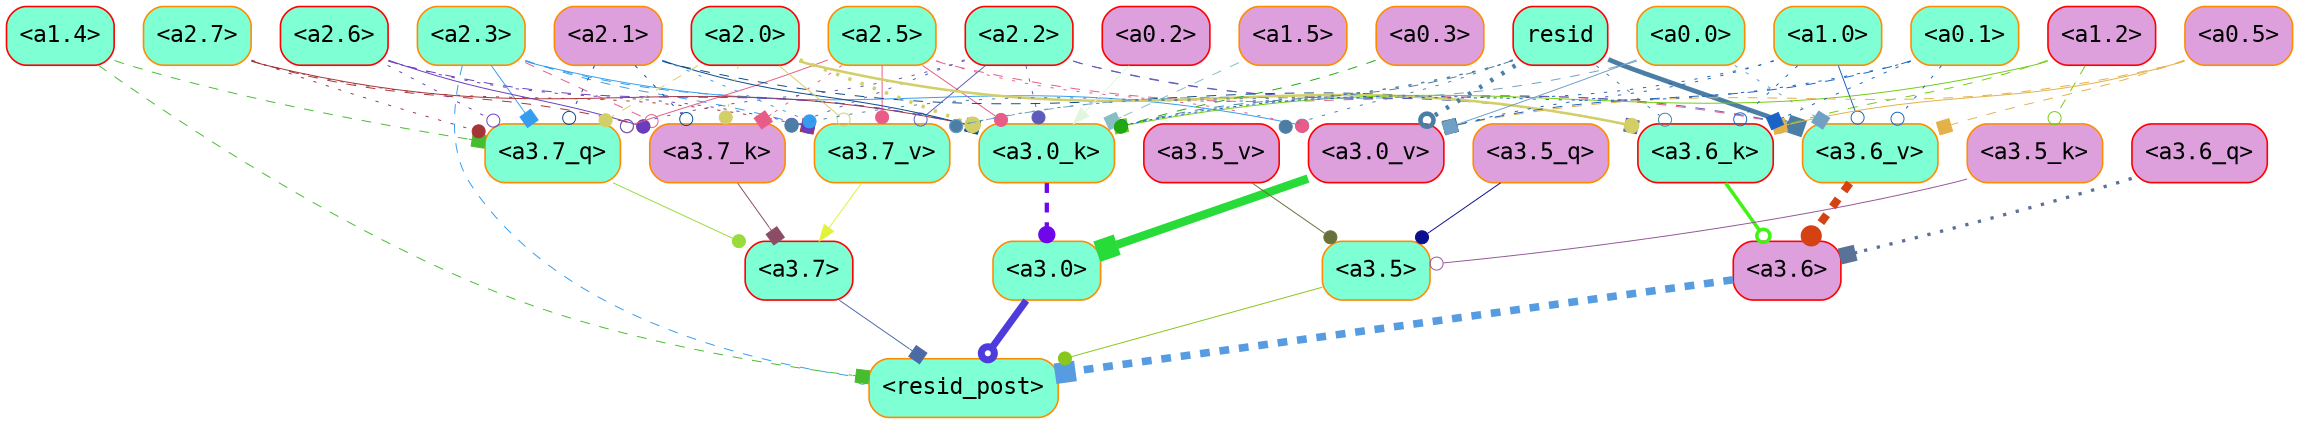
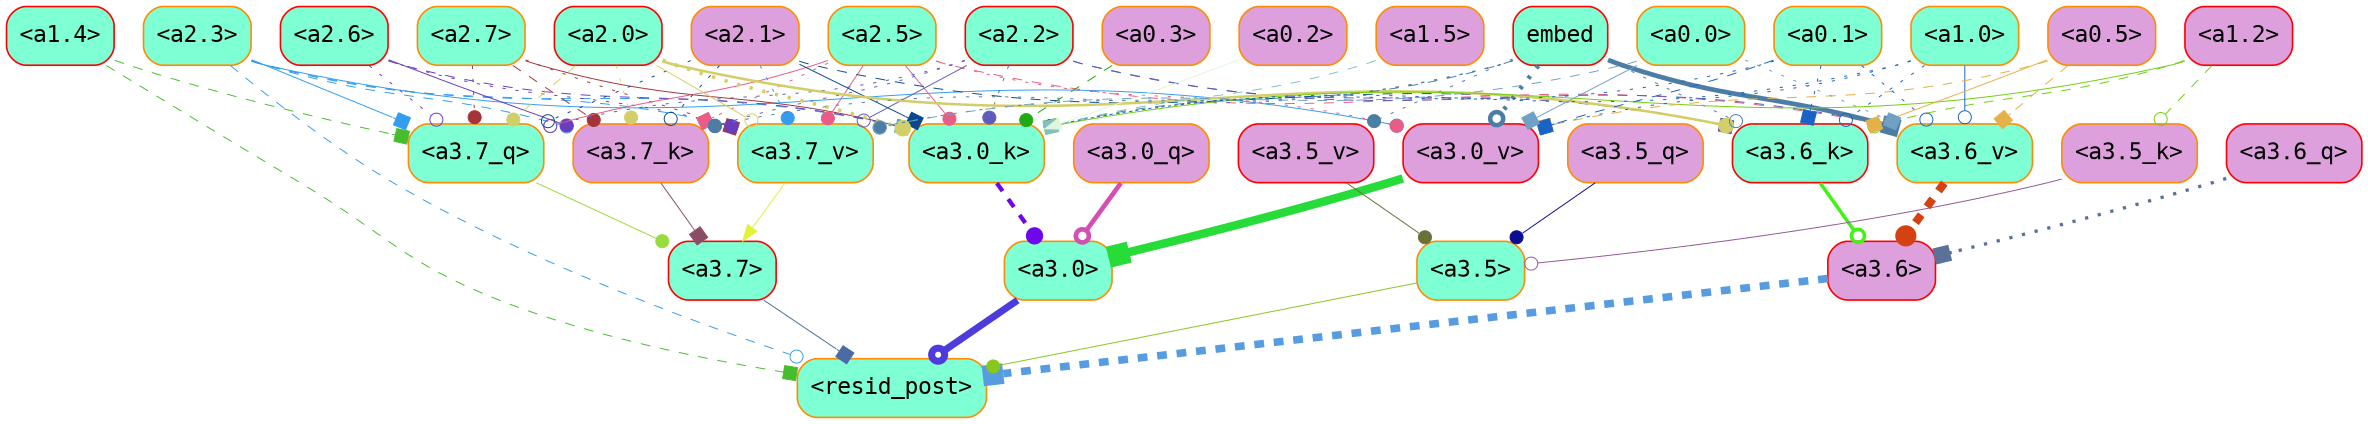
  strict digraph {
    fontname="DejaVu Sans Mono"
    splines=true
    node [color=darkorange fillcolor=aquamarine fontname="DejaVu Sans Mono" shape=box style="filled, rounded"]
    edge [arrowhead=dot color="#349df0" fontname="DejaVu Sans Mono" penwidth=0.6 style=solid]
    "<a3.7>" [color=red]
    "<resid_post>"
    "<a3.6>" [color=red fillcolor=plum]
    "<a3.5>"
    "<a3.0>"
    "<a2.3>"
    "<a3.7_q>"
    "<a3.7_k>" [fillcolor=plum]
    "<a3.0_k>"
    "<a3.7_v>"
    "<a3.0_v>" [color=red fillcolor=plum]
    "<a1.4>" [color=red]
    "<a3.6_q>" [color=red fillcolor=plum]
    "<a3.5_q>" [fillcolor=plum]
+   "<a3.0_q>" [fillcolor=plum]
    "<a3.6_k>" [color=red]
    "<a3.5_k>" [fillcolor=plum]
    "<a3.6_v>"
    "<a3.5_v>" [color=red fillcolor=plum]
    "<a2.7>"
    "<a2.6>" [color=red]
    "<a2.5>"
    "<a2.2>" [color=red]
    "<a2.1>" [fillcolor=plum]
    "<a2.0>" [color=red]
-   embed [color=red label=resid]
+   embed [color=red]
    "<a1.2>" [color=red fillcolor=plum]
    "<a1.0>"
    "<a0.5>" [fillcolor=plum]
    "<a0.1>"
    "<a1.5>" [fillcolor=plum]
    "<a0.3>" [fillcolor=plum]
-   "<a0.2>" [color=red fillcolor=plum]
+   "<a0.2>" [fillcolor=plum]
    "<a0.0>"
    "<a3.7>" -> "<resid_post>" [arrowhead=box color="#4c6aa4"]
    "<a3.6>" -> "<resid_post>" [arrowhead=box color="#579ce1" penwidth=4.648244500160217 style=dashed]
    "<a3.5>" -> "<resid_post>" [color="#88c71d"]
    "<a3.0>" -> "<resid_post>" [arrowhead=odot color="#4d3cdb" penwidth=4.3288813829422]
    "<a2.3>" -> "<resid_post>" [arrowhead=odot style=dashed]
    "<a2.3>" -> "<a3.7_q>" [arrowhead=box]
-   "<a2.3>" -> "<a3.7_k>" [arrowhead=odot color="#e85c87" style=dashed]
+   "<a2.3>" -> "<a3.7_k>" [arrowhead=odot style=dashed]
    "<a2.3>" -> "<a3.0_k>" [arrowhead=box style=dashed]
    "<a2.3>" -> "<a3.7_v>" [arrowhead=odot style=dashed]
    "<a2.3>" -> "<a3.0_v>"
    "<a3.7_q>" -> "<a3.7>" [color="#98db3c"]
    "<a3.7_k>" -> "<a3.7>" [arrowhead=box color="#8b4d65"]
    "<a3.0_k>" -> "<a3.0>" [color="#6f07eb" penwidth=2.6274144649505615 style=dashed]
    "<a3.7_v>" -> "<a3.7>" [color="#e1f237" arrowhead="" style=""]
    "<a3.0_v>" -> "<a3.0>" [arrowhead=box color="#27db38" penwidth=5.188832879066467]
    "<a1.4>" -> "<resid_post>" [arrowhead=box color="#46bd2f" style=dashed]
    "<a1.4>" -> "<a3.7_q>" [arrowhead=box color="#46bd2f" style=dashed]
    "<a3.6_q>" -> "<a3.6>" [arrowhead=box color="#5b7298" penwidth=2.03758105635643 style=dotted]
    "<a3.5_q>" -> "<a3.5>" [color="#0c0e90"]
+   "<a3.0_q>" -> "<a3.0>" [arrowhead=odot color="#d54eb1" penwidth=2.8638100624084473]
    "<a3.6_k>" -> "<a3.6>" [arrowhead=odot color="#41f313" penwidth=2.174198240041733]
    "<a3.5_k>" -> "<a3.5>" [arrowhead=odot color="#935797"]
    "<a3.6_v>" -> "<a3.6>" [color="#d44213" penwidth=5.002329230308533 style=dashed]
    "<a3.5_v>" -> "<a3.5>" [color="#6a7039"]
    "<a2.7>" -> "<a3.7_q>" [color="#a53439" style=dotted]
    "<a2.7>" -> "<a3.7_k>" [color="#a53439" style=dashed]
    "<a2.7>" -> "<a3.0_k>" [color="#a53439"]
    "<a2.7>" -> "<a3.7_v>" [arrowhead=box color="#a53439" style=dotted]
    "<a2.6>" -> "<a3.7_q>" [arrowhead=odot color="#693dbd" style=dotted]
    "<a2.6>" -> "<a3.7_k>" [color="#693dbd"]
    "<a2.6>" -> "<a3.0_k>" [arrowhead=odot color="#693dbd" style=dashed]
    "<a2.6>" -> "<a3.7_v>" [color="#693dbd" style=dotted]
    "<a2.5>" -> "<a3.7_q>" [arrowhead=odot color="#e85c87"]
    "<a2.5>" -> "<a3.7_k>" [arrowhead=box color="#e85c87" style=dotted]
    "<a2.5>" -> "<a3.0_k>" [color="#e85c87"]
    "<a2.5>" -> "<a3.7_v>" [color="#e85c87"]
    "<a2.5>" -> "<a3.0_v>" [color="#e85c87" style=dotted]
    "<a2.5>" -> "<a3.6_v>" [arrowhead=box color="#e85c87" style=dashed]
    "<a2.2>" -> "<a3.7_q>" [arrowhead=odot color="#5e5cba" style=dotted]
    "<a2.2>" -> "<a3.7_k>" [color="#5e5cba" style=dotted]
    "<a2.2>" -> "<a3.0_k>" [color="#5e5cba" style=dotted]
    "<a2.2>" -> "<a3.7_v>" [arrowhead=odot color="#5e5cba"]
    "<a2.2>" -> "<a3.6_k>" [arrowhead=box color="#5e5cba" style=dashed]
    "<a2.2>" -> "<a3.6_v>" [arrowhead=odot color="#5e5cba" style=dashed]
    "<a2.1>" -> "<a3.7_q>" [arrowhead=odot color="#09498b" style=dotted]
    "<a2.1>" -> "<a3.7_k>" [arrowhead=odot color="#09498b" style=dotted]
    "<a2.1>" -> "<a3.0_k>" [arrowhead=box color="#09498b"]
    "<a2.1>" -> "<a3.7_v>" [style=dotted]
    "<a2.1>" -> "<a3.6_k>" [arrowhead=odot color="#09498b" style=dashed]
    "<a2.0>" -> "<a3.7_q>" [color="#d3cf68" style=dashed]
    "<a2.0>" -> "<a3.7_k>" [color="#d3cf68" style=dotted]
    "<a2.0>" -> "<a3.0_k>" [color="#d3cf68" penwidth=2.205150544643402 style=dotted]
    "<a2.0>" -> "<a3.7_v>" [arrowhead=odot color="#d3cf68"]
    "<a2.0>" -> "<a3.6_k>" [color="#d3cf68" penwidth=1.5717863738536835]
    embed -> "<a3.7_k>" [color="#4c7ea5" style=dotted]
    embed -> "<a3.0_k>" [color="#4c7ea5" style=dashed]
    embed -> "<a3.7_v>" [color="#4c7ea5" style=dotted]
    embed -> "<a3.0_v>" [arrowhead=odot color="#4c7ea5" penwidth=2.812090039253235 style=dotted]
    embed -> "<a3.6_k>" [arrowhead=odot color="#4c7ea5" style=dotted]
    embed -> "<a3.6_v>" [arrowhead=box color="#4c7ea5" penwidth=2.882729172706604]
    embed -> "<a3.5_v>" [color="#4c7ea5" style=dotted]
    "<a1.2>" -> "<a3.0_k>" [arrowhead=box color="#70ce0f"]
    "<a1.2>" -> "<a3.6_k>" [arrowhead=odot color="#70ce0f" style=dashed]
    "<a1.2>" -> "<a3.5_k>" [arrowhead=odot color="#70ce0f" style=dashed]
    "<a1.0>" -> "<a3.0_k>" [arrowhead=odot color="#1a64bd" style=dotted]
    "<a1.0>" -> "<a3.0_v>" [arrowhead=box color="#1a64bd" style=dotted]
    "<a1.0>" -> "<a3.6_k>" [arrowhead=odot color="#1a64bd" style=dotted]
    "<a1.0>" -> "<a3.6_v>" [arrowhead=odot color="#1a64bd"]
    "<a0.5>" -> "<a3.0_v>" [arrowhead=box color="#e4b149" penwidth=0.6281400918960571 style=dashed]
    "<a0.5>" -> "<a3.6_k>" [arrowhead=box color="#e4b149"]
    "<a0.5>" -> "<a3.6_v>" [arrowhead=box color="#e4b149" style=dashed]
    "<a0.1>" -> "<a3.0_k>" [color="#1a62c5" style=dotted]
    "<a0.1>" -> "<a3.0_v>" [arrowhead=box color="#1a62c5" style=dashed]
    "<a0.1>" -> "<a3.6_k>" [arrowhead=box color="#1a62c5" style=dotted]
    "<a0.1>" -> "<a3.6_v>" [arrowhead=odot color="#1a62c5" style=dotted]
    "<a1.5>" -> "<a3.0_k>" [arrowhead=box color="#85bfc5" style=dashed]
    "<a0.3>" -> "<a3.0_k>" [color="#20a911" style=dashed]
    "<a0.2>" -> "<a3.0_k>" [color="#e0f6dd" arrowhead="" style=""]
    "<a0.0>" -> "<a3.7_v>" [arrowhead=odot color="#70a1c4" style=dashed]
    "<a0.0>" -> "<a3.0_v>" [arrowhead=box color="#70a1c4"]
    "<a0.0>" -> "<a3.6_v>" [arrowhead=box color="#70a1c4" style=dotted]
  }
